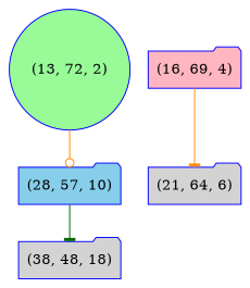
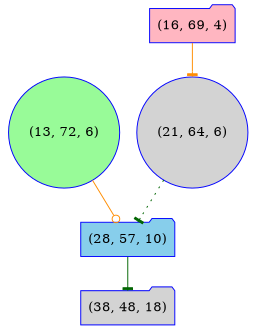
  digraph {
    node [color=blue fillcolor=lightgrey shape=folder style=filled]
    edge [arrowhead=tee color=darkorange style=solid]
-   "(13, 72, 2)" [fillcolor=palegreen shape=circle]
+   "(13, 72, 2)" [fillcolor=palegreen shape=circle label="(13, 72, 6)"]
    "(28, 57, 10)" [fillcolor=skyblue]
    "(16, 69, 4)" [fillcolor=lightpink]
-   "(21, 64, 6)"
+   "(21, 64, 6)" [shape=circle]
    "(38, 48, 18)"
    "(13, 72, 2)" -> "(28, 57, 10)" [arrowhead=odot]
    "(28, 57, 10)" -> "(38, 48, 18)" [color=darkgreen]
    "(16, 69, 4)" -> "(21, 64, 6)"
+   "(21, 64, 6)" -> "(28, 57, 10)" [color=darkgreen style=dotted]
  }
